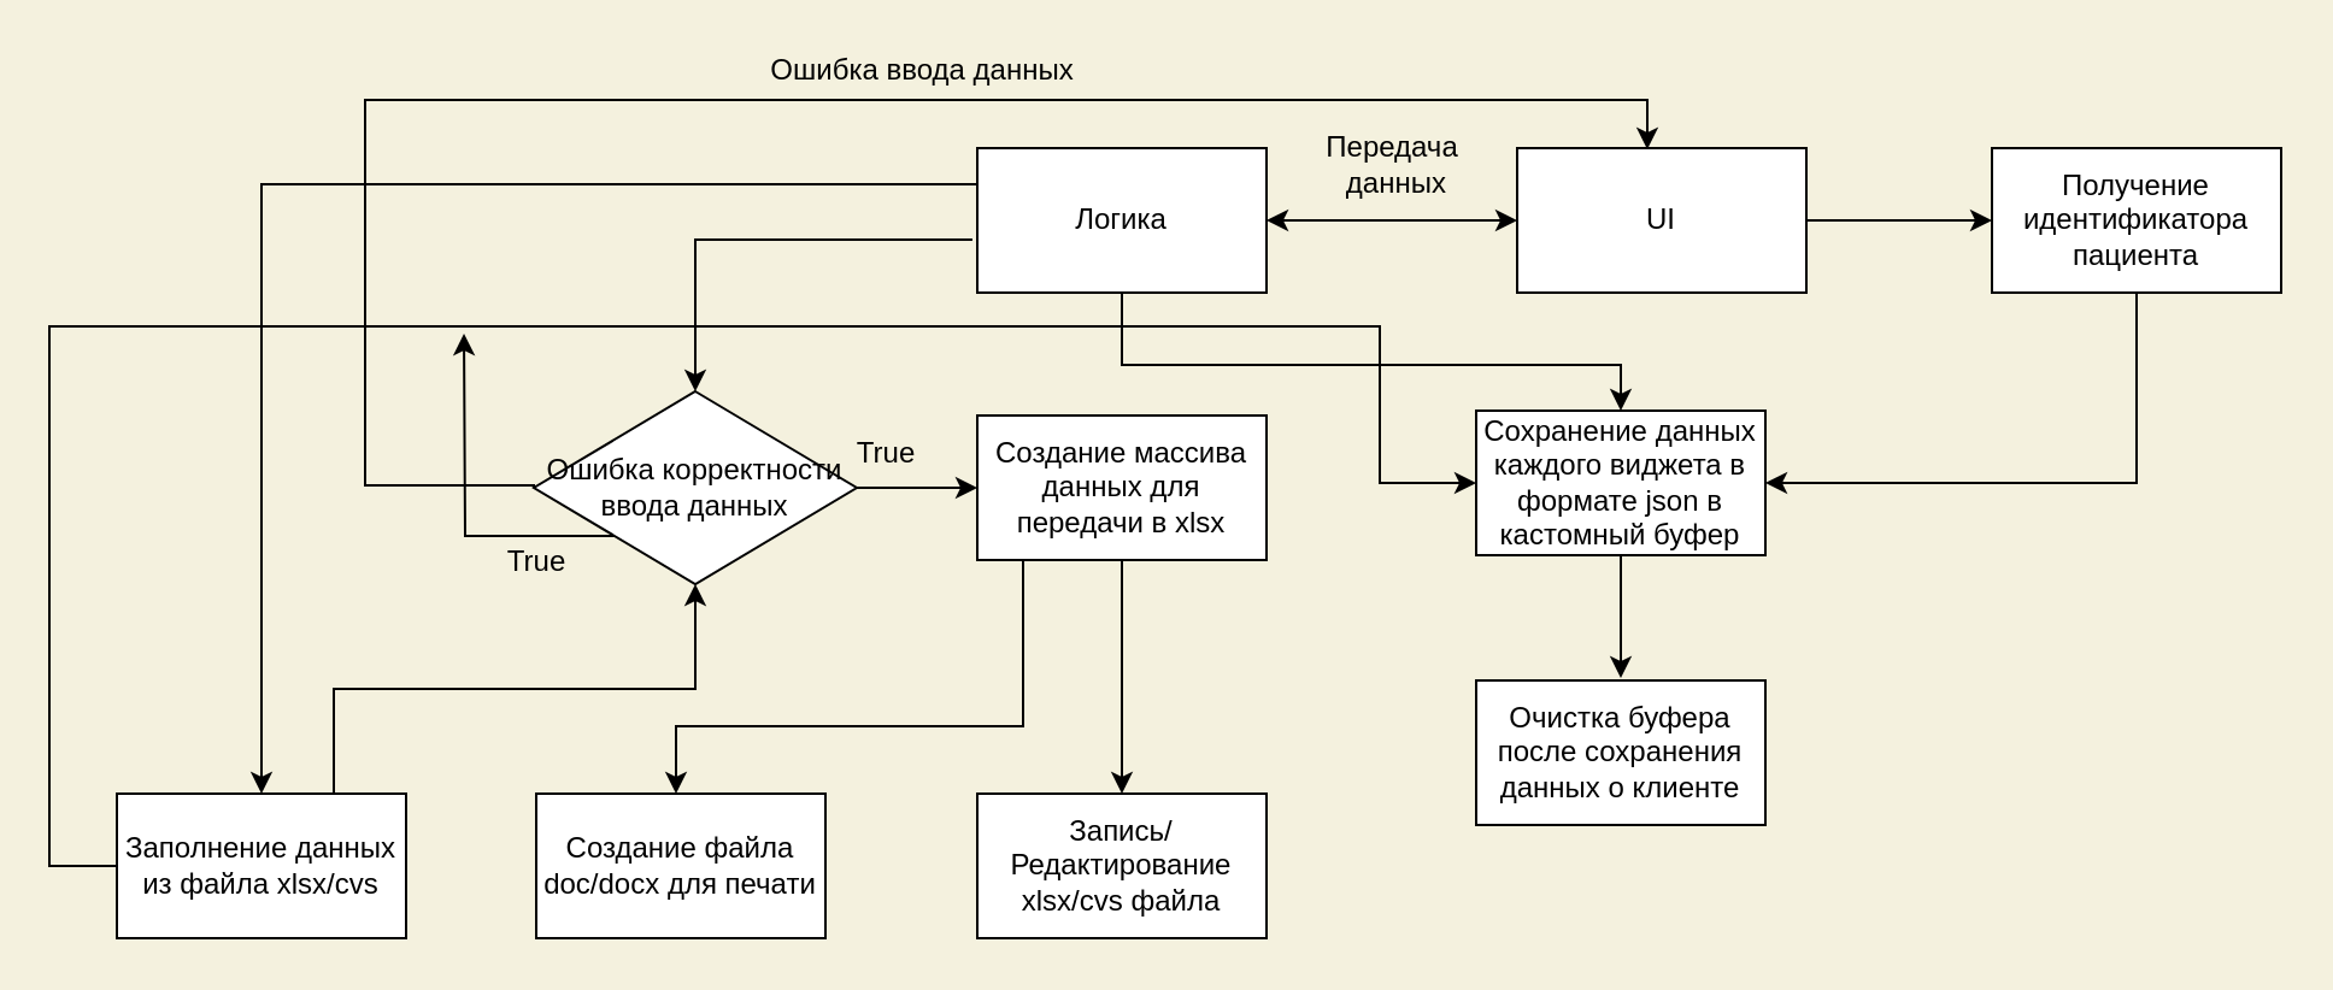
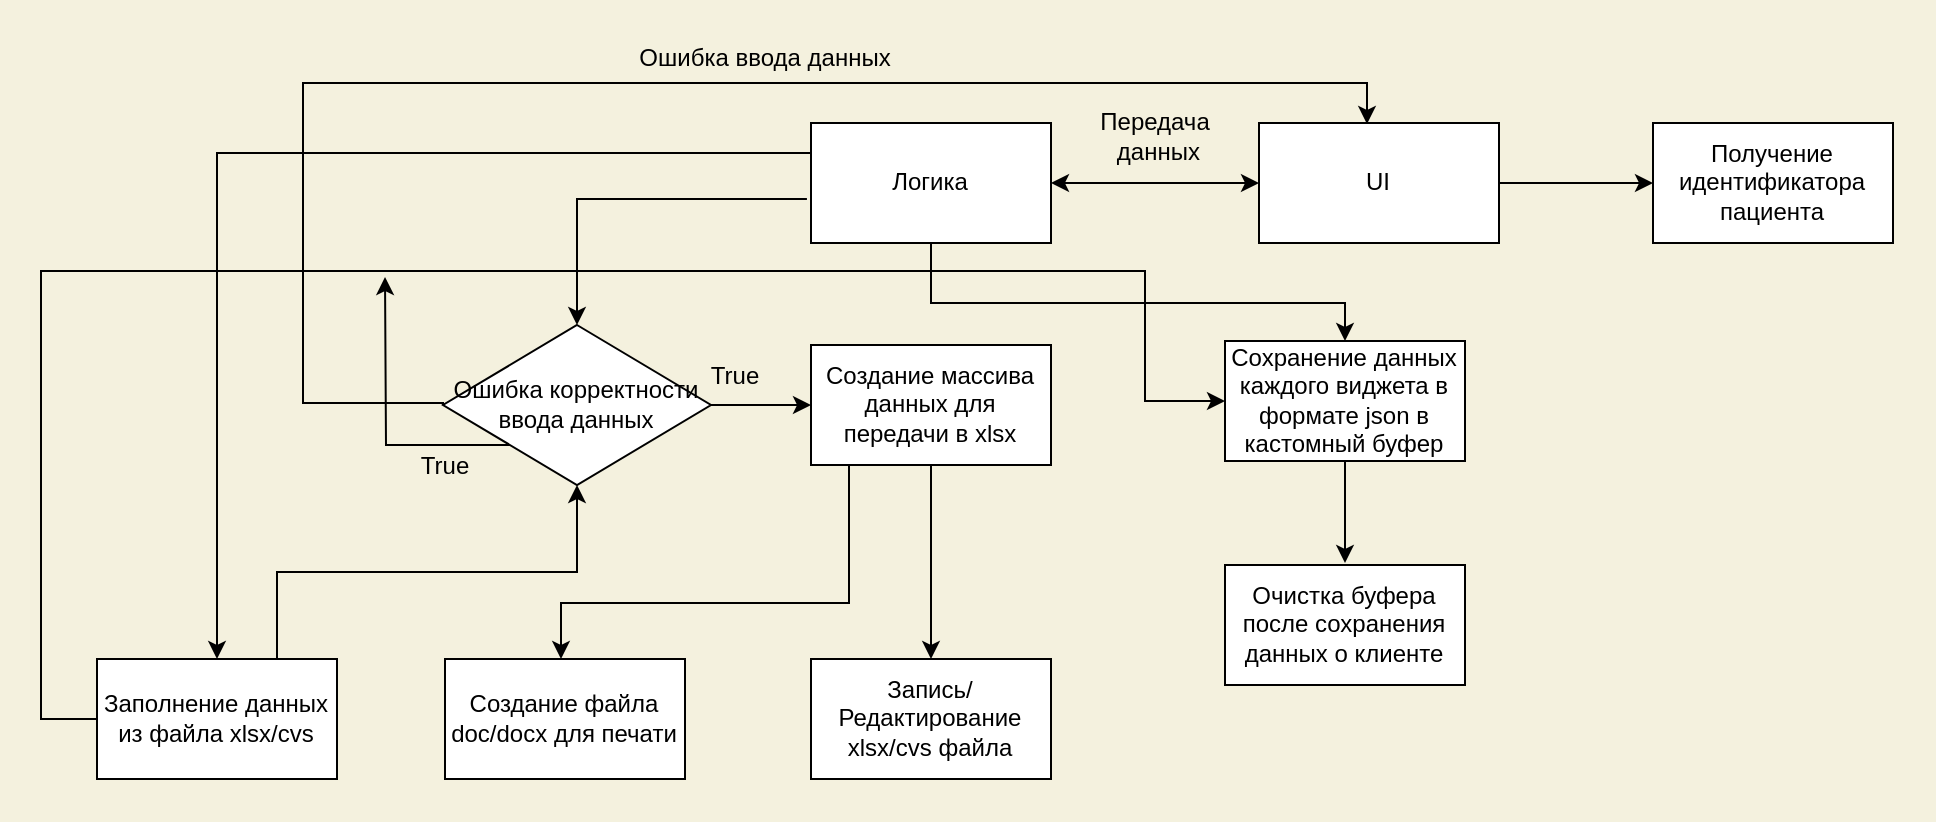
  <mxCell id="0" />
  <mxCell id="1" parent="0" />
  <mxCell id="2" style="edgeStyle=orthogonalEdgeStyle;rounded=0;orthogonalLoop=1;jettySize=auto;html=1;exitX=0;exitY=0.25;exitDx=0;exitDy=0;" edge="1" parent="1" source="4" target="21"><mxGeometry relative="1" as="geometry" /></mxCell>
  <mxCell id="3" style="edgeStyle=orthogonalEdgeStyle;rounded=0;orthogonalLoop=1;jettySize=auto;html=1;" edge="1" parent="1" source="4" target="28"><mxGeometry relative="1" as="geometry"><Array as="points"><mxPoint x="465" y="151" /><mxPoint x="672" y="151" /></Array></mxGeometry></mxCell>
  <mxCell id="4" value="Логика" style="rounded=0;whiteSpace=wrap;html=1;" vertex="1" parent="1"><mxGeometry x="405" y="61" width="120" height="60" as="geometry" /></mxCell>
  <mxCell id="5" style="edgeStyle=orthogonalEdgeStyle;rounded=0;orthogonalLoop=1;jettySize=auto;html=1;" edge="1" parent="1" source="6" target="26"><mxGeometry relative="1" as="geometry" /></mxCell>
  <mxCell id="6" value="UI" style="rounded=0;whiteSpace=wrap;html=1;" vertex="1" parent="1"><mxGeometry x="629" y="61" width="120" height="60" as="geometry" /></mxCell>
  <mxCell id="7" value="" style="endArrow=classic;startArrow=classic;html=1;rounded=0;entryX=0;entryY=0.5;entryDx=0;entryDy=0;exitX=1;exitY=0.5;exitDx=0;exitDy=0;" edge="1" parent="1" source="4" target="6"><mxGeometry width="50" height="50" relative="1" as="geometry"><mxPoint x="555" y="123" as="sourcePoint" /><mxPoint x="605" y="73" as="targetPoint" /></mxGeometry></mxCell>
  <mxCell id="8" style="edgeStyle=orthogonalEdgeStyle;rounded=0;orthogonalLoop=1;jettySize=auto;html=1;entryX=0.45;entryY=0.008;entryDx=0;entryDy=0;entryPerimeter=0;exitX=0;exitY=0.5;exitDx=0;exitDy=0;" edge="1" parent="1" source="23" target="6"><mxGeometry relative="1" as="geometry"><mxPoint x="220" y="201" as="sourcePoint" /><Array as="points"><mxPoint x="221" y="201" /><mxPoint x="151" y="201" /><mxPoint x="151" y="41" /><mxPoint x="683" y="41" /></Array></mxGeometry></mxCell>
  <mxCell id="9" style="edgeStyle=orthogonalEdgeStyle;rounded=0;orthogonalLoop=1;jettySize=auto;html=1;exitX=1;exitY=0.5;exitDx=0;exitDy=0;" edge="1" parent="1" source="23" target="13"><mxGeometry relative="1" as="geometry"><mxPoint x="340" y="201" as="sourcePoint" /></mxGeometry></mxCell>
  <mxCell id="10" value="" style="endArrow=classic;html=1;rounded=0;entryX=0.5;entryY=0;entryDx=0;entryDy=0;exitX=-0.017;exitY=0.633;exitDx=0;exitDy=0;exitPerimeter=0;" edge="1" parent="1" source="4" target="23"><mxGeometry width="50" height="50" relative="1" as="geometry"><mxPoint x="403" y="90" as="sourcePoint" /><mxPoint x="280" y="171" as="targetPoint" /><Array as="points"><mxPoint x="288" y="99" /></Array></mxGeometry></mxCell>
  <mxCell id="11" style="edgeStyle=orthogonalEdgeStyle;rounded=0;orthogonalLoop=1;jettySize=auto;html=1;entryX=0.5;entryY=0;entryDx=0;entryDy=0;" edge="1" parent="1" source="13" target="15"><mxGeometry relative="1" as="geometry" /></mxCell>
  <mxCell id="12" style="edgeStyle=orthogonalEdgeStyle;rounded=0;orthogonalLoop=1;jettySize=auto;html=1;exitX=0.192;exitY=0.992;exitDx=0;exitDy=0;exitPerimeter=0;" edge="1" parent="1" source="13" target="16"><mxGeometry relative="1" as="geometry"><Array as="points"><mxPoint x="405" y="231" /><mxPoint x="405" y="220" /><mxPoint x="424" y="220" /><mxPoint x="424" y="301" /><mxPoint x="280" y="301" /></Array></mxGeometry></mxCell>
  <mxCell id="13" value="Создание массива данных для передачи в xlsx" style="rounded=0;whiteSpace=wrap;html=1;" vertex="1" parent="1"><mxGeometry x="405" y="172" width="120" height="60" as="geometry" /></mxCell>
  <mxCell id="14" value="Передача&lt;br&gt;&amp;nbsp;данных" style="text;html=1;align=center;verticalAlign=middle;resizable=0;points=[];autosize=1;strokeColor=none;fillColor=none;" vertex="1" parent="1"><mxGeometry x="544" y="52" width="66" height="32" as="geometry" /></mxCell>
  <mxCell id="15" value="Запись/Редактирование xlsx/cvs файла" style="rounded=0;whiteSpace=wrap;html=1;" vertex="1" parent="1"><mxGeometry x="405" y="329" width="120" height="60" as="geometry" /></mxCell>
  <mxCell id="16" value="Создание файла doc/docx для печати" style="rounded=0;whiteSpace=wrap;html=1;" vertex="1" parent="1"><mxGeometry x="222" y="329" width="120" height="60" as="geometry" /></mxCell>
  <mxCell id="17" value="Ошибка ввода данных" style="text;html=1;align=center;verticalAlign=middle;resizable=0;points=[];autosize=1;strokeColor=none;fillColor=none;" vertex="1" parent="1"><mxGeometry x="313" y="20" width="138" height="18" as="geometry" /></mxCell>
  <mxCell id="18" value="True" style="text;html=1;align=center;verticalAlign=middle;resizable=0;points=[];autosize=1;strokeColor=none;fillColor=none;" vertex="1" parent="1"><mxGeometry x="350" y="179" width="34" height="18" as="geometry" /></mxCell>
  <mxCell id="19" style="edgeStyle=orthogonalEdgeStyle;rounded=0;orthogonalLoop=1;jettySize=auto;html=1;exitX=0.75;exitY=0;exitDx=0;exitDy=0;entryX=0.5;entryY=1;entryDx=0;entryDy=0;" edge="1" parent="1" source="21" target="23"><mxGeometry relative="1" as="geometry"><mxPoint x="280" y="231" as="targetPoint" /></mxGeometry></mxCell>
  <mxCell id="20" style="edgeStyle=orthogonalEdgeStyle;rounded=0;orthogonalLoop=1;jettySize=auto;html=1;entryX=0;entryY=0.5;entryDx=0;entryDy=0;" edge="1" parent="1" source="21" target="28"><mxGeometry relative="1" as="geometry"><Array as="points"><mxPoint x="20" y="359" /><mxPoint x="20" y="135" /><mxPoint x="572" y="135" /><mxPoint x="572" y="200" /></Array></mxGeometry></mxCell>
  <mxCell id="21" value="Заполнение данных из файла xlsx/cvs" style="whiteSpace=wrap;html=1;" vertex="1" parent="1"><mxGeometry x="48" y="329" width="120" height="60" as="geometry" /></mxCell>
  <mxCell id="22" style="edgeStyle=orthogonalEdgeStyle;rounded=0;orthogonalLoop=1;jettySize=auto;html=1;exitX=0;exitY=1;exitDx=0;exitDy=0;" edge="1" parent="1" source="23"><mxGeometry relative="1" as="geometry"><mxPoint x="192" y="138" as="targetPoint" /></mxGeometry></mxCell>
  <mxCell id="23" value="Ошибка корректности ввода данных" style="rhombus;whiteSpace=wrap;html=1;" vertex="1" parent="1"><mxGeometry x="221" y="162" width="134" height="80" as="geometry" /></mxCell>
  <mxCell id="24" value="True" style="text;html=1;align=center;verticalAlign=middle;resizable=0;points=[];autosize=1;strokeColor=none;fillColor=none;" vertex="1" parent="1"><mxGeometry x="205" y="224" width="34" height="18" as="geometry" /></mxCell>
- <mxCell id="25" style="edgeStyle=orthogonalEdgeStyle;rounded=0;orthogonalLoop=1;jettySize=auto;html=1;entryX=1;entryY=0.5;entryDx=0;entryDy=0;" edge="1" parent="1" source="26" target="28"><mxGeometry relative="1" as="geometry"><Array as="points"><mxPoint x="886" y="200" /></Array></mxGeometry></mxCell>
  <mxCell id="26" value="Получение идентификатора пациента" style="whiteSpace=wrap;html=1;" vertex="1" parent="1"><mxGeometry x="826" y="61" width="120" height="60" as="geometry" /></mxCell>
  <mxCell id="27" style="edgeStyle=orthogonalEdgeStyle;rounded=0;orthogonalLoop=1;jettySize=auto;html=1;" edge="1" parent="1" source="28"><mxGeometry relative="1" as="geometry"><mxPoint x="672" y="281" as="targetPoint" /></mxGeometry></mxCell>
  <mxCell id="28" value="Сохранение данных каждого виджета в формате json в кастомный буфер" style="whiteSpace=wrap;html=1;" vertex="1" parent="1"><mxGeometry x="612" y="170" width="120" height="60" as="geometry" /></mxCell>
  <mxCell id="29" value="Очистка буфера после сохранения данных о клиенте" style="whiteSpace=wrap;html=1;" vertex="1" parent="1"><mxGeometry x="612" y="282" width="120" height="60" as="geometry" /></mxCell>
